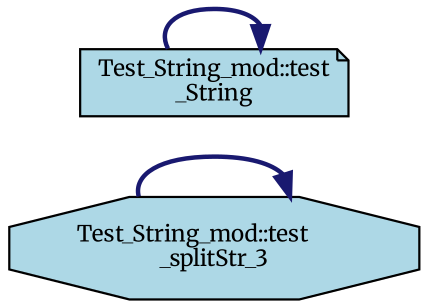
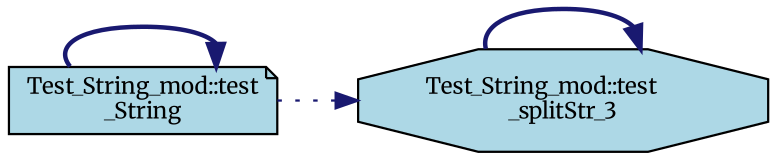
  digraph {
    rankdir=RL
    fontname=Merriweather
    node [color=black fillcolor=lightblue fontname=Merriweather fontsize=10 style=filled]
    edge [color=midnightblue dir=back fontname=Merriweather fontsize=10 labelfontname=Helvetica labelfontsize=10 style=bold]
    n1 [fontcolor=black height=0.2 label="Test_String_mod::test\l_splitStr_3" shape=octagon width=0.4]
    n2 [height=0.2 label="Test_String_mod::test\l_String" shape=note width=0.4]
    n1 -> n1
+   n1 -> n2 [style=dotted]
    n2 -> n2
  }
